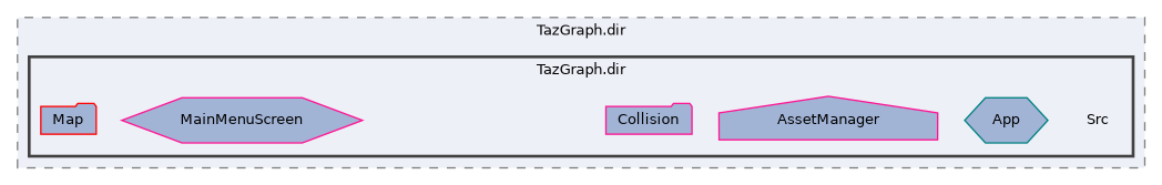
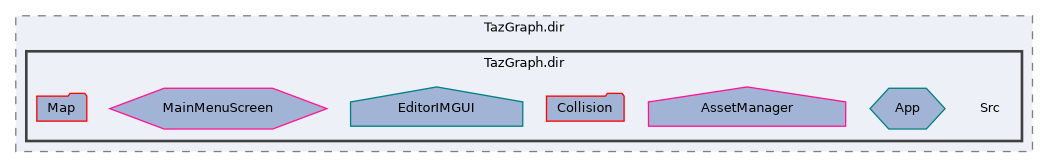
  digraph {
    compound=true
    node [fontname=Helvetica fontsize=10 shape=hexagon color=red fillcolor="#a2b4d6" style=filled]
    n1 [height=0.2 label=Src shape=plaintext width=0.4 fillcolor="" style=""]
    n2 [color=teal height=0.2 label=App width=0.4]
    n3 [color=deeppink height=0.2 label=AssetManager shape=house width=0.4]
-   n4 [color=deeppink height=0.2 label=Collision shape=folder width=0.4]
+   n4 [height=0.2 label=Collision shape=folder width=0.4]
+   n5 [color=teal height=0.2 label=EditorIMGUI shape=house width=0.4]
    n6 [color=deeppink height=0.2 label=MainMenuScreen width=0.4]
    n7 [height=0.2 label=Map shape=folder width=0.4]
    subgraph cluster_1 {
      bgcolor="#edf0f7"
      fontname=Helvetica
      fontsize=10
      label="TazGraph.dir"
      pencolor=grey50
      style="filled,dashed"
      subgraph cluster_2 {
        bgcolor="#edf0f7"
        fontname=Helvetica
        fontsize=10
        pencolor=grey25
        style="filled,bold"
        n1
        n2
        n3
        n4
+       n5
        n6
        n7
      }
    }
  }
